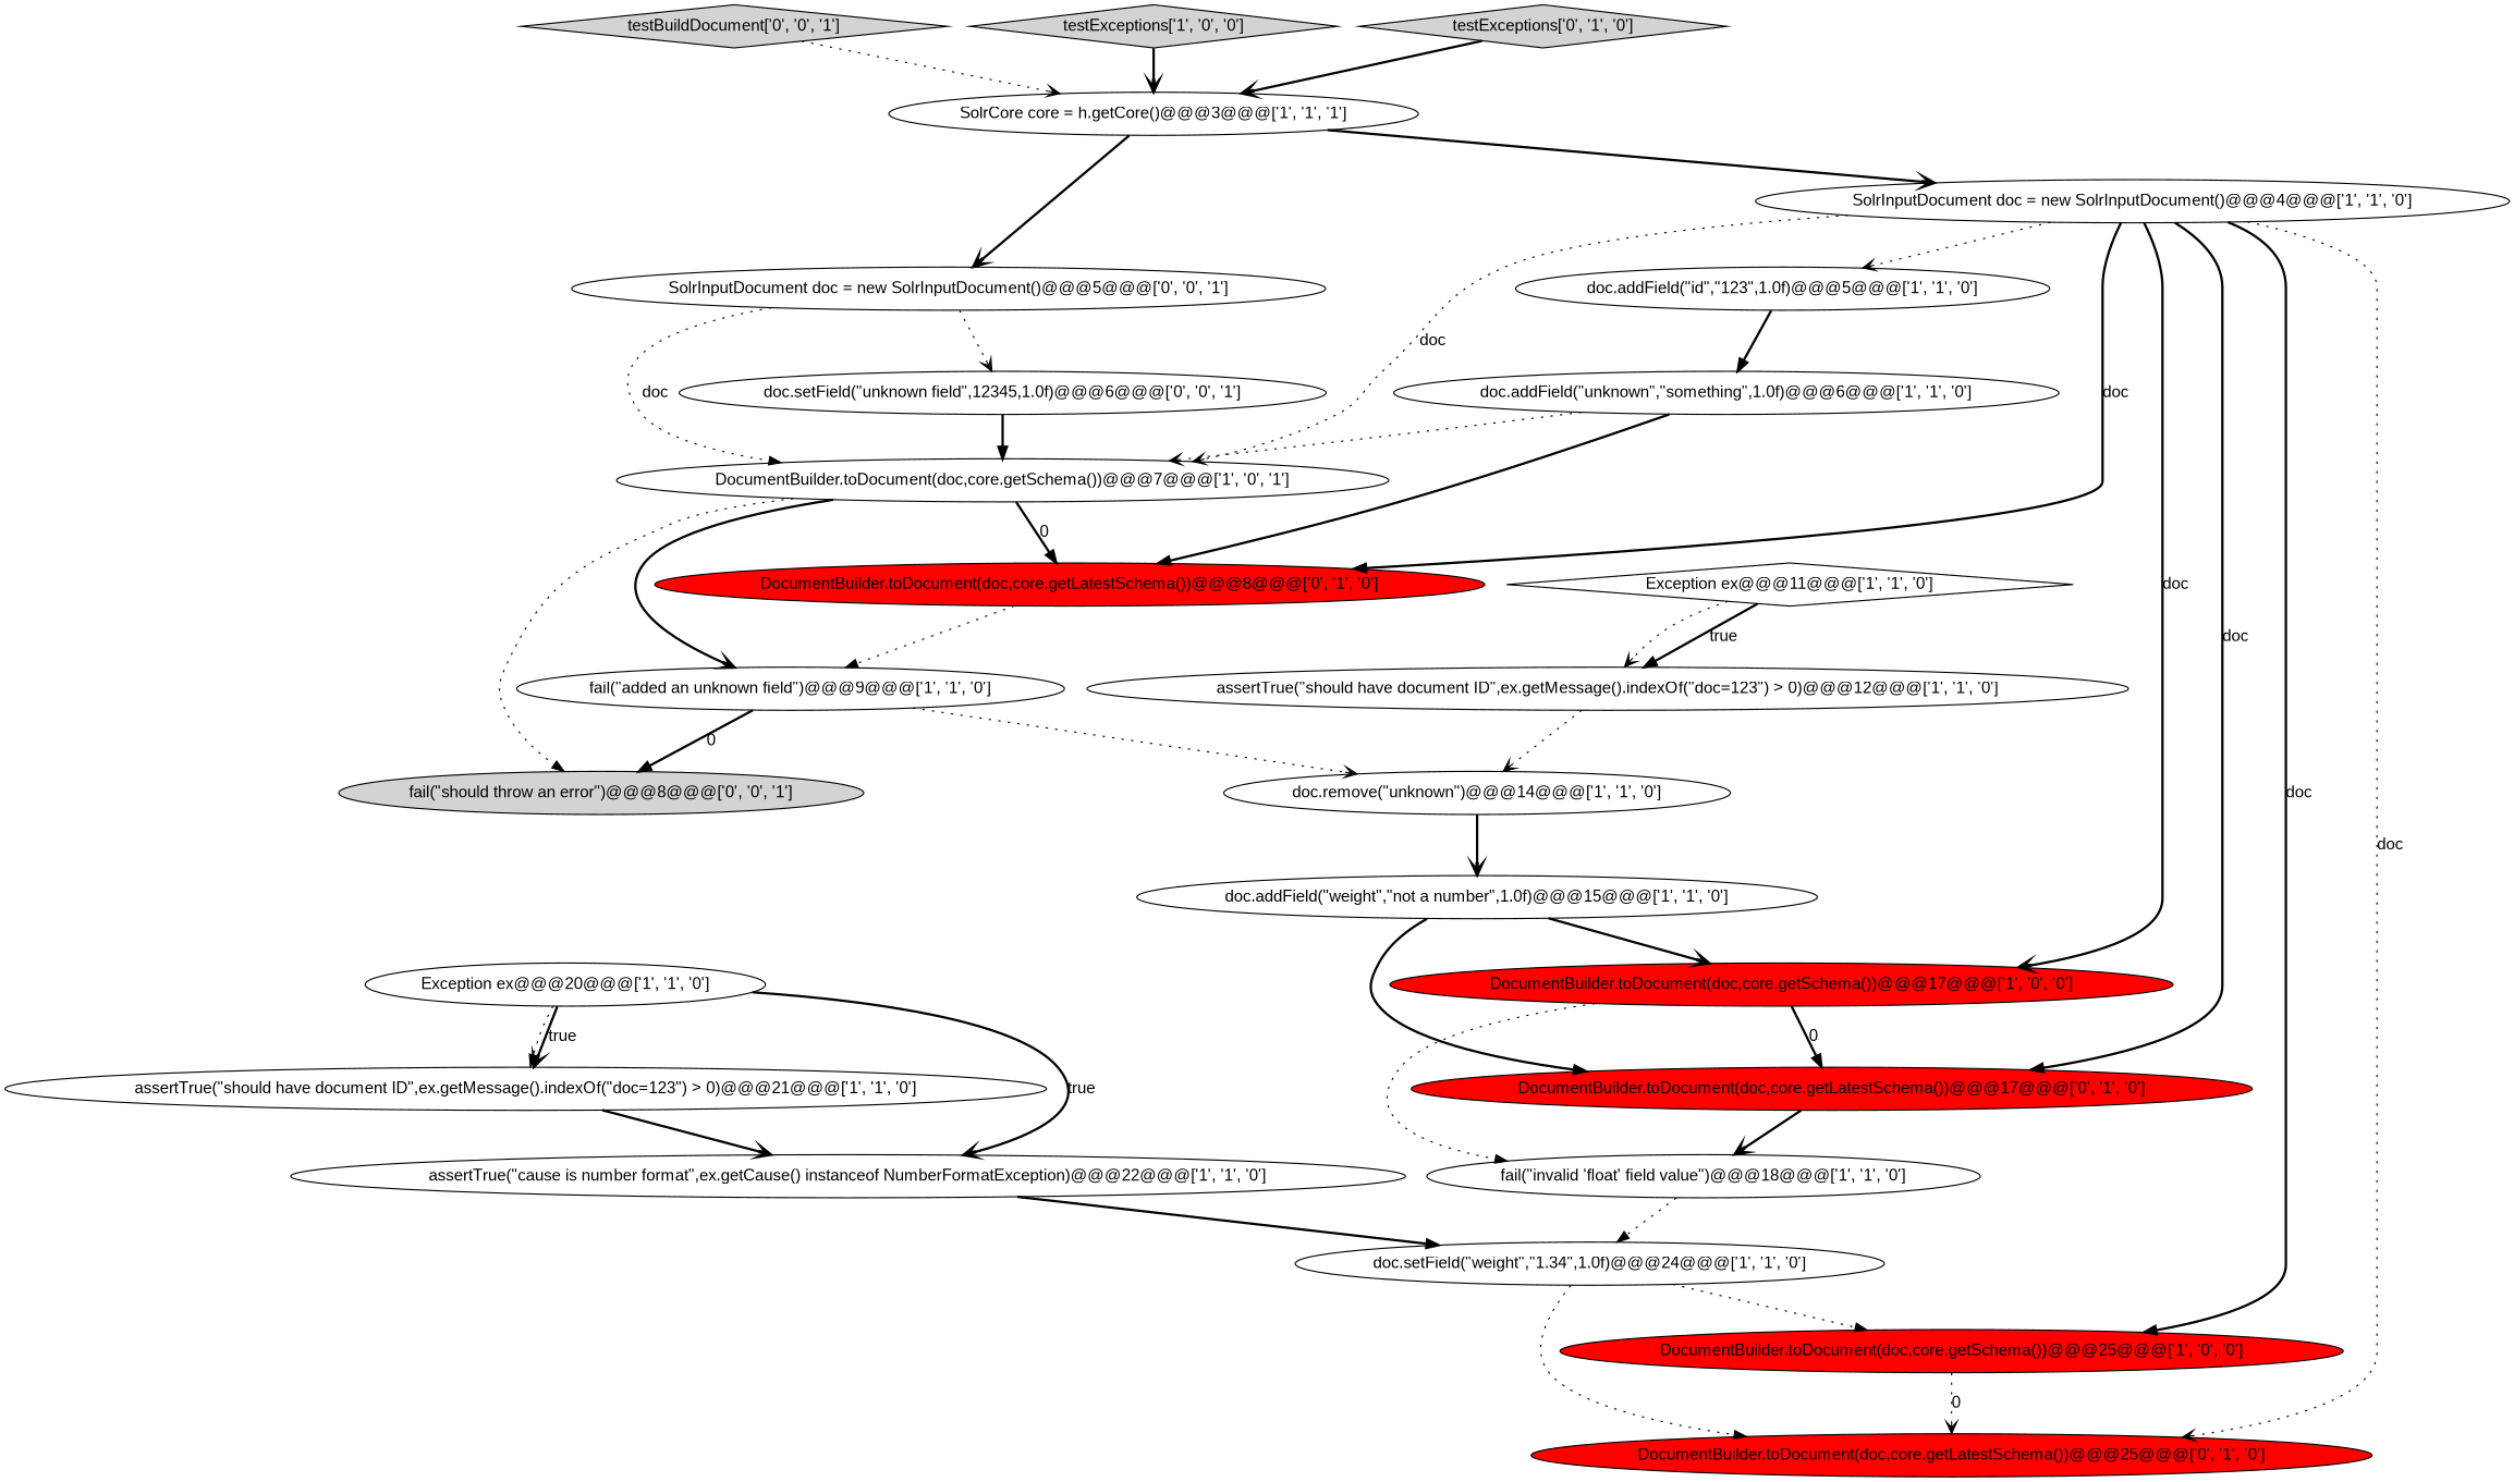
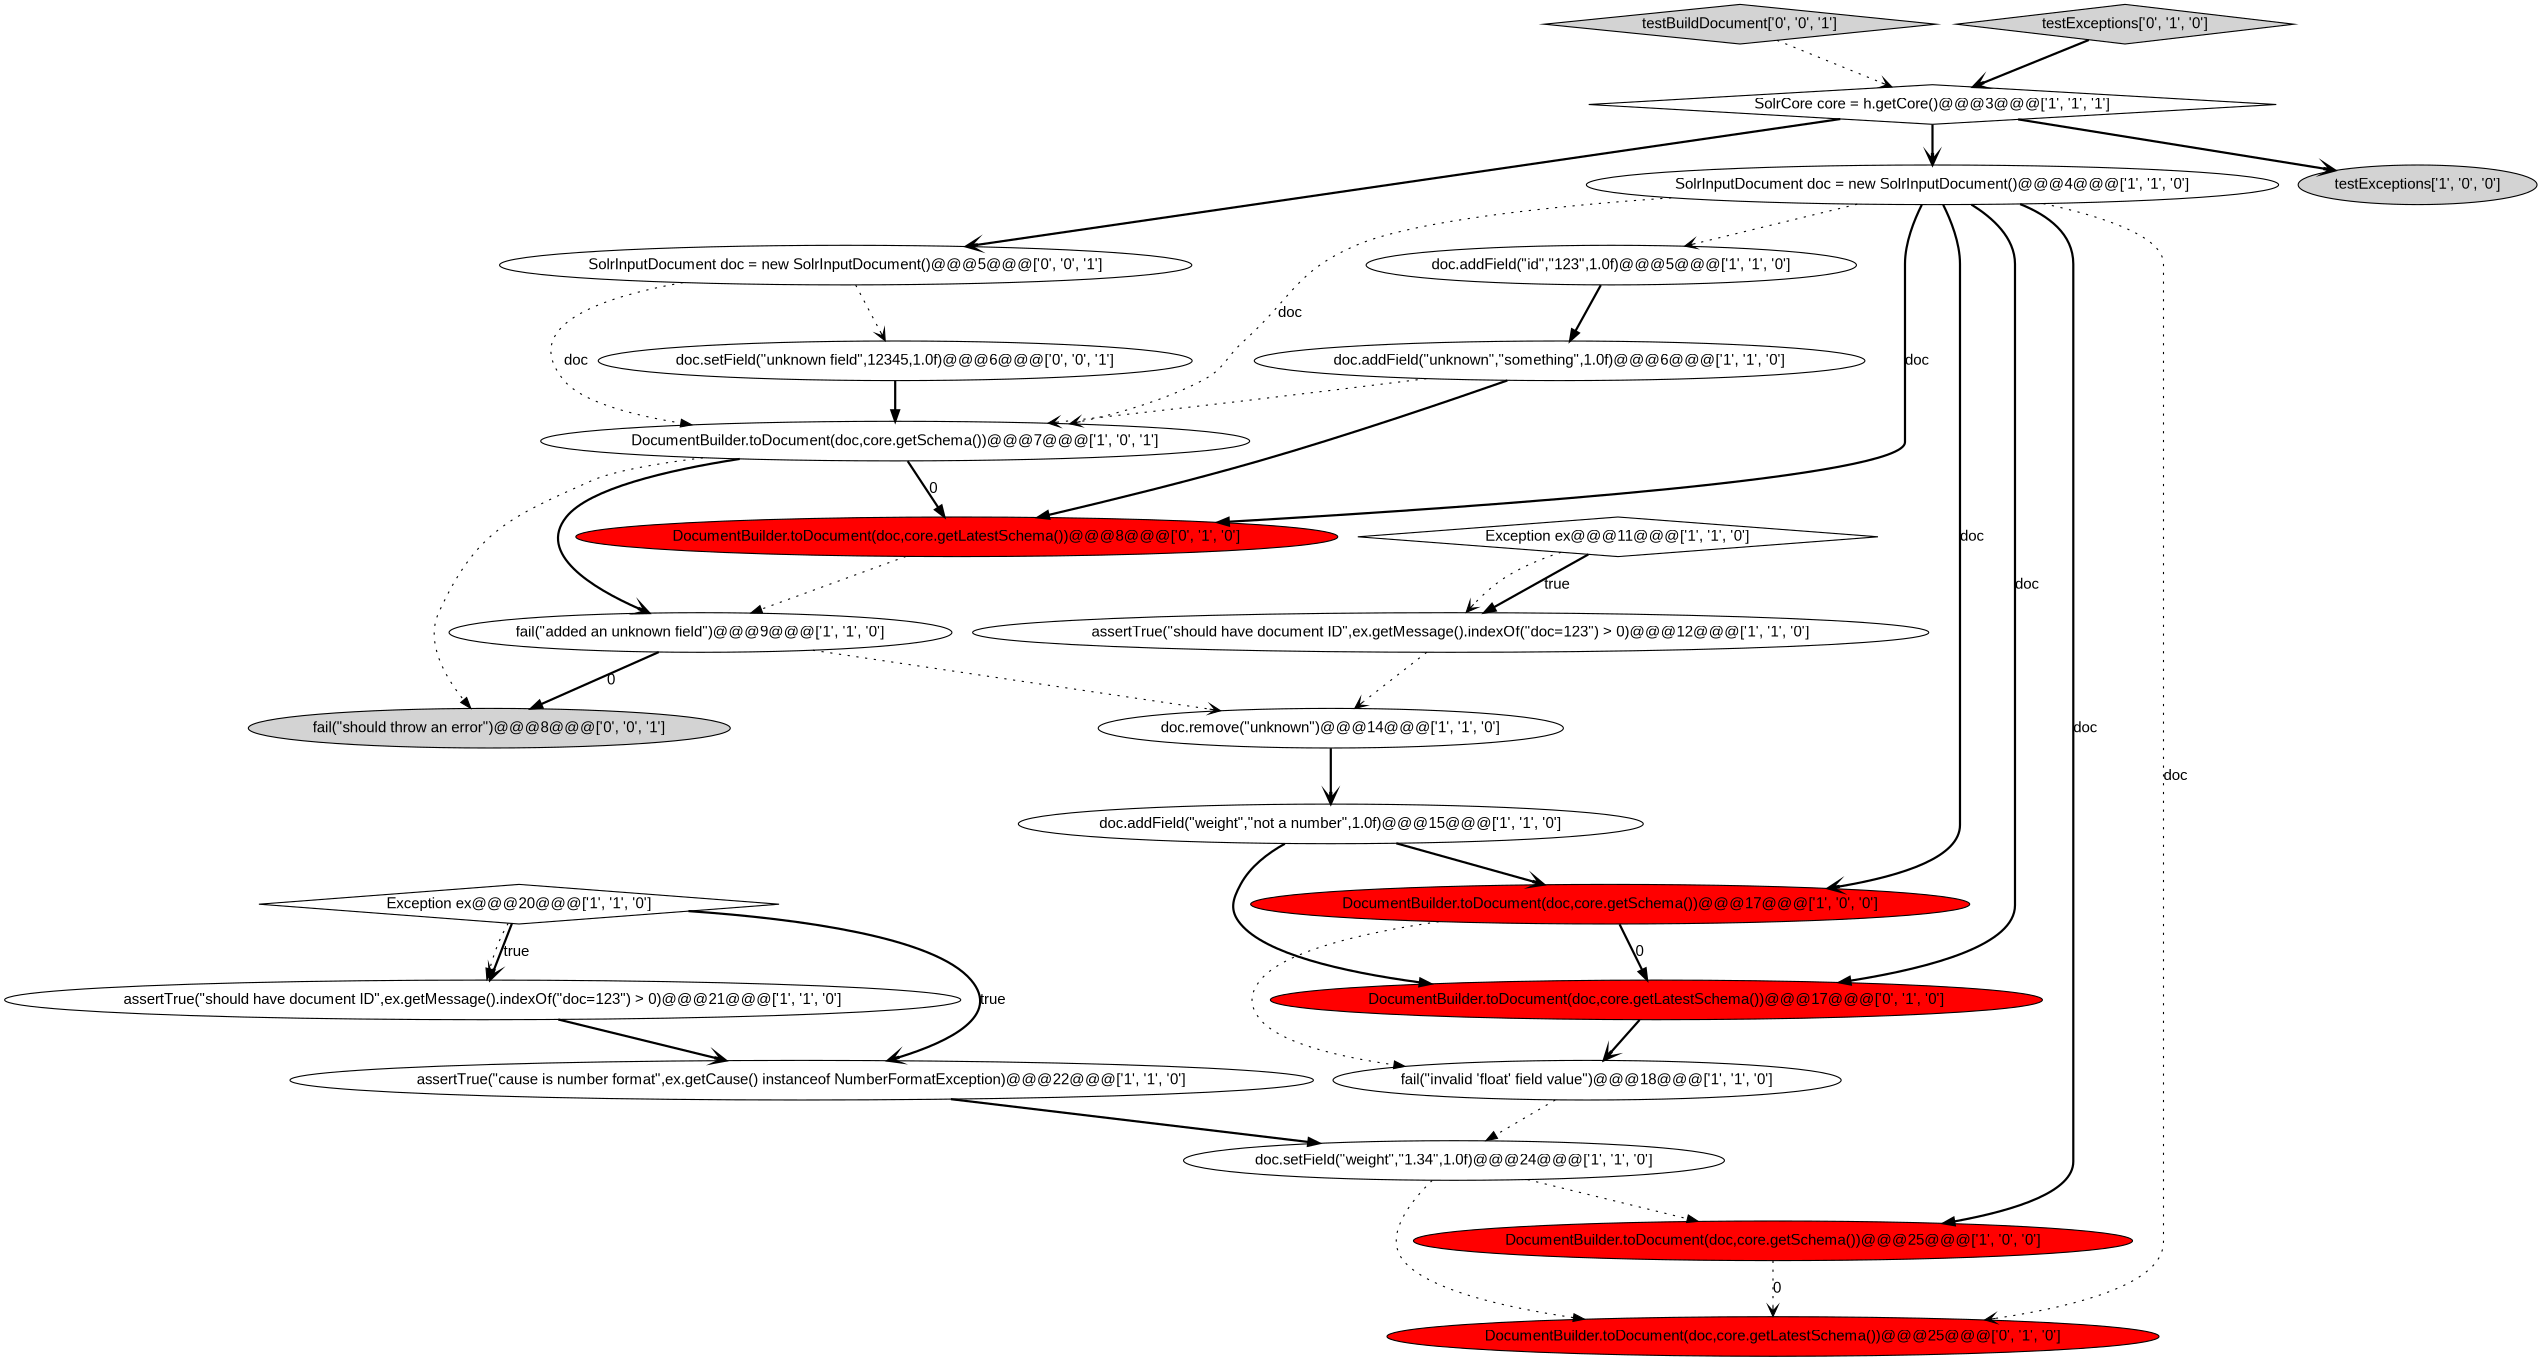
  digraph {
    fontname="Liberation Sans"
    node [fillcolor=white fontname="Liberation Sans" shape=ellipse style=filled]
    edge [arrowhead=vee fontname="Liberation Sans" style=bold]
    n1 [label="assertTrue(\"cause is number format\",ex.getCause() instanceof NumberFormatException)@@@22@@@['1', '1', '0']"]
    n2 [label="doc.setField(\"weight\",\"1.34\",1.0f)@@@24@@@['1', '1', '0']"]
    n3 [fillcolor=red label="DocumentBuilder.toDocument(doc,core.getSchema())@@@25@@@['1', '0', '0']"]
    n4 [fillcolor=red label="DocumentBuilder.toDocument(doc,core.getLatestSchema())@@@25@@@['0', '1', '0']"]
    n5 [label="assertTrue(\"should have document ID\",ex.getMessage().indexOf(\"doc=123\") > 0)@@@12@@@['1', '1', '0']"]
    n6 [label="doc.remove(\"unknown\")@@@14@@@['1', '1', '0']"]
    n7 [label="doc.addField(\"weight\",\"not a number\",1.0f)@@@15@@@['1', '1', '0']"]
    n8 [fillcolor=red label="DocumentBuilder.toDocument(doc,core.getLatestSchema())@@@8@@@['0', '1', '0']"]
    n9 [label="fail(\"added an unknown field\")@@@9@@@['1', '1', '0']"]
    n10 [fillcolor=lightgray label="fail(\"should throw an error\")@@@8@@@['0', '0', '1']"]
    n11 [label="doc.addField(\"id\",\"123\",1.0f)@@@5@@@['1', '1', '0']"]
    n12 [label="doc.addField(\"unknown\",\"something\",1.0f)@@@6@@@['1', '1', '0']"]
    n13 [label="DocumentBuilder.toDocument(doc,core.getSchema())@@@7@@@['1', '0', '1']"]
    n14 [fillcolor=red label="DocumentBuilder.toDocument(doc,core.getSchema())@@@17@@@['1', '0', '0']"]
    n15 [fillcolor=red label="DocumentBuilder.toDocument(doc,core.getLatestSchema())@@@17@@@['0', '1', '0']"]
    n16 [label="assertTrue(\"should have document ID\",ex.getMessage().indexOf(\"doc=123\") > 0)@@@21@@@['1', '1', '0']"]
    n17 [fillcolor=lightgray label="testBuildDocument['0', '0', '1']" shape=diamond]
-   n18 [label="SolrCore core = h.getCore()@@@3@@@['1', '1', '1']"]
+   n18 [label="SolrCore core = h.getCore()@@@3@@@['1', '1', '1']" shape=diamond]
    n19 [label="SolrInputDocument doc = new SolrInputDocument()@@@4@@@['1', '1', '0']"]
    n20 [label="SolrInputDocument doc = new SolrInputDocument()@@@5@@@['0', '0', '1']"]
    n21 [label="doc.setField(\"unknown field\",12345,1.0f)@@@6@@@['0', '0', '1']"]
    n22 [label="fail(\"invalid 'float' field value\")@@@18@@@['1', '1', '0']"]
-   n23 [fillcolor=lightgray label="testExceptions['1', '0', '0']" shape=diamond]
+   n23 [fillcolor=lightgray label="testExceptions['1', '0', '0']"]
    n24 [label="Exception ex@@@11@@@['1', '1', '0']" shape=diamond]
    n25 [fillcolor=lightgray label="testExceptions['0', '1', '0']" shape=diamond]
-   n26 [label="Exception ex@@@20@@@['1', '1', '0']"]
+   n26 [label="Exception ex@@@20@@@['1', '1', '0']" shape=diamond]
    n1 -> n2 [arrowhead=normal]
    n2 -> n3 [arrowhead=normal style=dotted]
    n2 -> n4 [arrowhead=normal style=dotted]
    n3 -> n4 [label=0 style=dotted]
    n5 -> n6 [style=dotted]
    n6 -> n7
    n7 -> n14
    n7 -> n15 [arrowhead=normal]
    n8 -> n9 [arrowhead=normal style=dotted]
    n9 -> n6 [style=dotted]
    n9 -> n10 [arrowhead=normal label=0]
    n11 -> n12 [arrowhead=normal]
    n12 -> n8 [arrowhead=normal]
    n12 -> n13 [style=dotted]
    n13 -> n8 [arrowhead=normal label=0]
    n13 -> n9
    n13 -> n10 [arrowhead=normal style=dotted]
    n14 -> n15 [arrowhead=normal label=0]
    n14 -> n22 [arrowhead=normal style=dotted]
    n15 -> n22
    n16 -> n1
    n17 -> n18 [style=dotted]
    n18 -> n19
    n18 -> n20
    n19 -> n3 [arrowhead=normal label=doc]
    n19 -> n4 [label=doc style=dotted]
    n19 -> n8 [arrowhead=normal label=doc]
    n19 -> n11 [style=dotted]
    n19 -> n13 [label=doc style=dotted]
    n19 -> n14 [label=doc]
    n19 -> n15 [arrowhead=normal label=doc]
    n20 -> n13 [arrowhead=normal label=doc style=dotted]
    n20 -> n21 [style=dotted]
    n21 -> n13 [arrowhead=normal]
    n22 -> n2 [arrowhead=normal style=dotted]
-   n23 -> n18
+   n18 -> n23
    n24 -> n5 [style=dotted]
    n24 -> n5 [arrowhead=normal label=true]
    n25 -> n18
    n26 -> n1 [label=true]
    n26 -> n16 [arrowhead=normal style=dotted]
    n26 -> n16 [label=true]
  }
